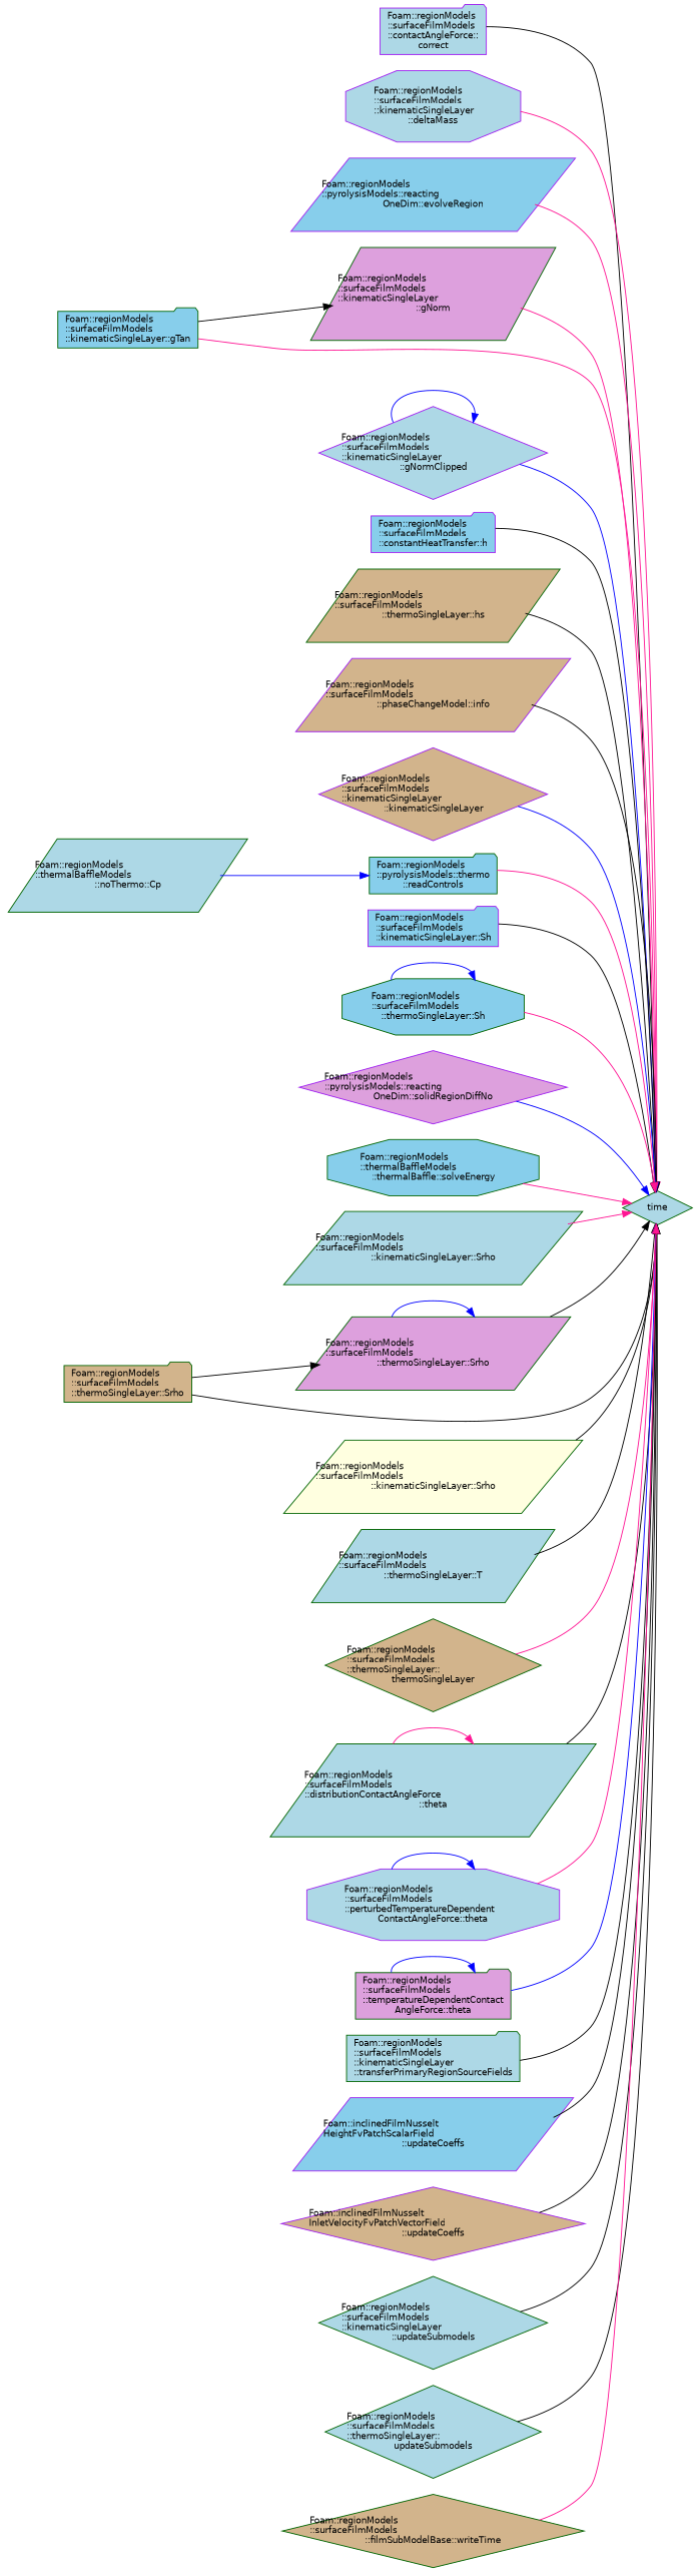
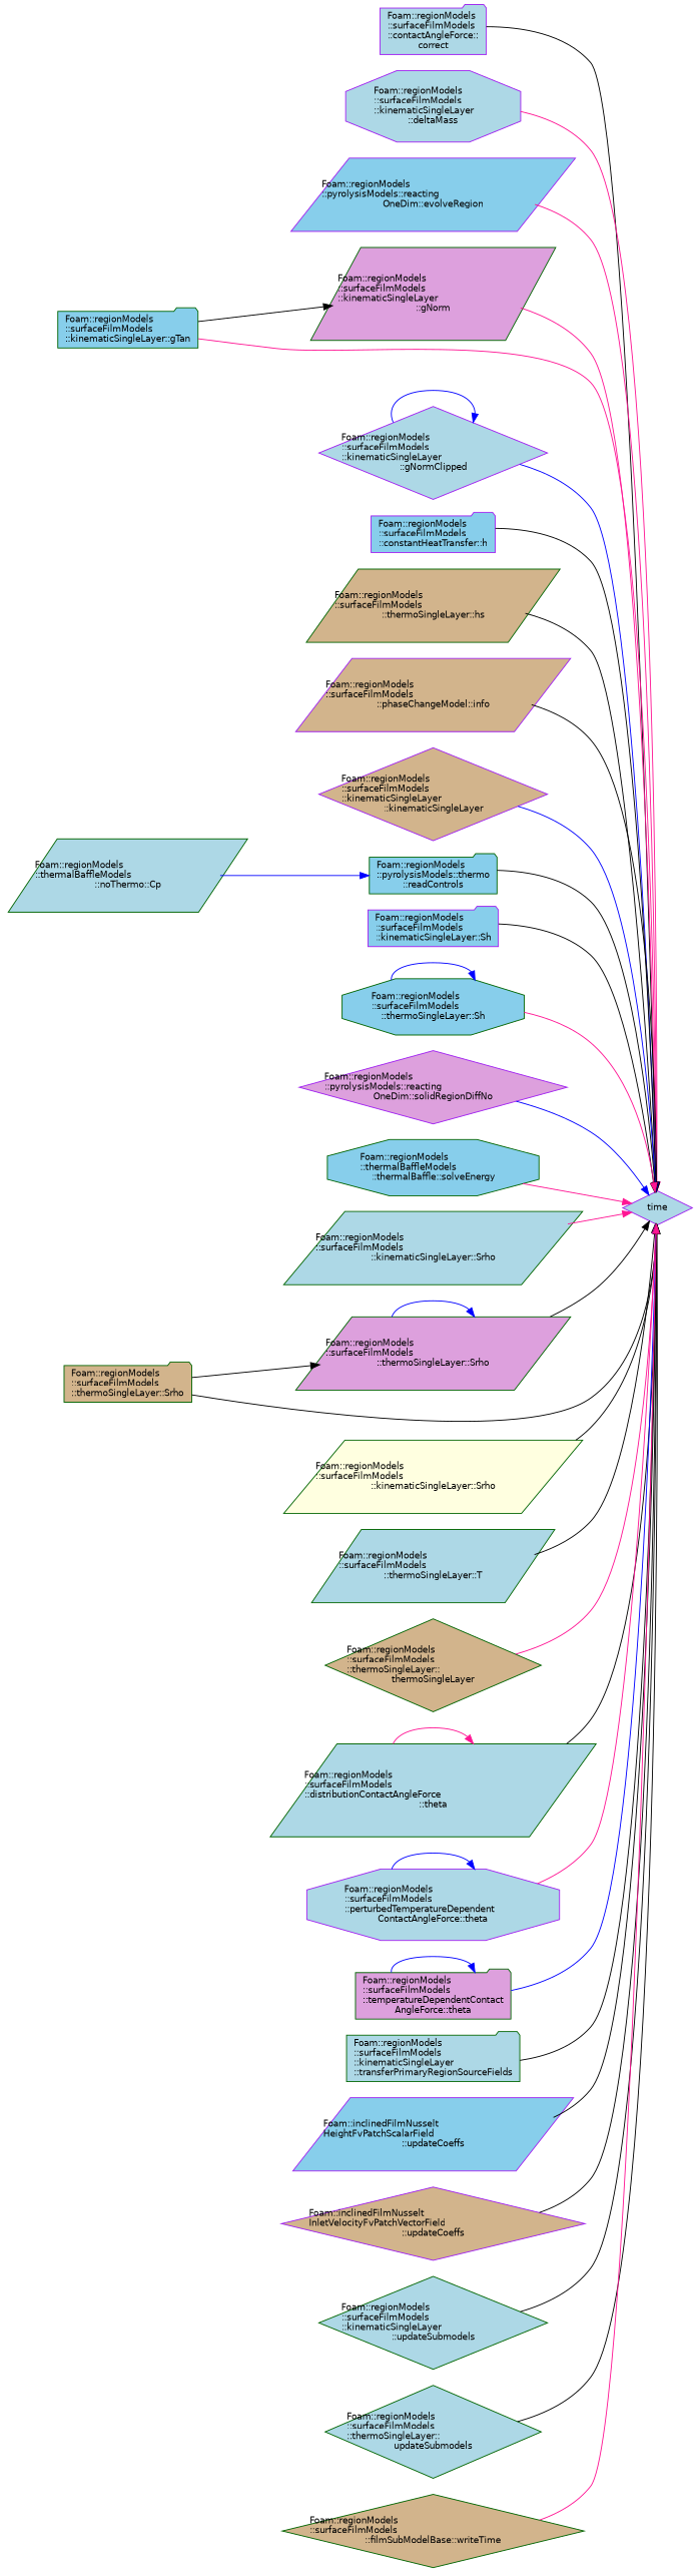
  digraph {
    rankdir=RL
    node [color=darkgreen fillcolor=lightblue fontname=Helvetica fontsize=10 shape=parallelogram style=filled]
    edge [color=black dir=back fontname=Helvetica fontsize=10 labelfontname=Helvetica labelfontsize=10 style=solid]
-   n1 [fontcolor=black height=0.2 label=time shape=diamond width=0.4]
+   n1 [color=purple fontcolor=black height=0.2 label=time shape=diamond width=0.4]
    n2 [color=purple height=0.2 label="Foam::regionModels\l::surfaceFilmModels\l::contactAngleForce::\lcorrect" shape=folder width=0.4]
    n3 [color=purple height=0.2 label="Foam::regionModels\l::surfaceFilmModels\l::kinematicSingleLayer\l::deltaMass" shape=octagon width=0.4]
    n4 [color=purple fillcolor=skyblue height=0.2 label="Foam::regionModels\l::pyrolysisModels::reacting\lOneDim::evolveRegion" width=0.4]
    n5 [fillcolor=plum height=0.2 label="Foam::regionModels\l::surfaceFilmModels\l::kinematicSingleLayer\l::gNorm" width=0.4]
    n6 [fillcolor=skyblue height=0.2 label="Foam::regionModels\l::surfaceFilmModels\l::kinematicSingleLayer::gTan" shape=folder width=0.4]
    n7 [color=purple height=0.2 label="Foam::regionModels\l::surfaceFilmModels\l::kinematicSingleLayer\l::gNormClipped" shape=diamond width=0.4]
    n8 [color=purple fillcolor=skyblue height=0.2 label="Foam::regionModels\l::surfaceFilmModels\l::constantHeatTransfer::h" shape=folder width=0.4]
    n9 [fillcolor=tan height=0.2 label="Foam::regionModels\l::surfaceFilmModels\l::thermoSingleLayer::hs" width=0.4]
    n10 [color=purple fillcolor=tan height=0.2 label="Foam::regionModels\l::surfaceFilmModels\l::phaseChangeModel::info" width=0.4]
    n11 [color=purple fillcolor=tan height=0.2 label="Foam::regionModels\l::surfaceFilmModels\l::kinematicSingleLayer\l::kinematicSingleLayer" shape=diamond width=0.4]
    n12 [fillcolor=skyblue height=0.2 label="Foam::regionModels\l::pyrolysisModels::thermo\l::readControls" shape=folder width=0.4]
    n13 [color=purple fillcolor=skyblue height=0.2 label="Foam::regionModels\l::surfaceFilmModels\l::kinematicSingleLayer::Sh" shape=folder width=0.4]
    n14 [fillcolor=skyblue height=0.2 label="Foam::regionModels\l::surfaceFilmModels\l::thermoSingleLayer::Sh" shape=octagon width=0.4]
    n15 [color=purple fillcolor=plum height=0.2 label="Foam::regionModels\l::pyrolysisModels::reacting\lOneDim::solidRegionDiffNo" shape=diamond width=0.4]
    n16 [fillcolor=skyblue height=0.2 label="Foam::regionModels\l::thermalBaffleModels\l::thermalBaffle::solveEnergy" shape=octagon width=0.4]
    n17 [height=0.2 label="Foam::regionModels\l::surfaceFilmModels\l::kinematicSingleLayer::Srho" width=0.4]
    n18 [fillcolor=plum height=0.2 label="Foam::regionModels\l::surfaceFilmModels\l::thermoSingleLayer::Srho" width=0.4]
    n19 [fillcolor=tan height=0.2 label="Foam::regionModels\l::surfaceFilmModels\l::thermoSingleLayer::Srho" shape=folder width=0.4]
    n20 [fillcolor=lightyellow height=0.2 label="Foam::regionModels\l::surfaceFilmModels\l::kinematicSingleLayer::Srho" width=0.4]
    n21 [height=0.2 label="Foam::regionModels\l::surfaceFilmModels\l::thermoSingleLayer::T" width=0.4]
    n22 [fillcolor=tan height=0.2 label="Foam::regionModels\l::surfaceFilmModels\l::thermoSingleLayer::\lthermoSingleLayer" shape=diamond width=0.4]
    n23 [height=0.2 label="Foam::regionModels\l::surfaceFilmModels\l::distributionContactAngleForce\l::theta" width=0.4]
    n24 [color=purple height=0.2 label="Foam::regionModels\l::surfaceFilmModels\l::perturbedTemperatureDependent\lContactAngleForce::theta" shape=octagon width=0.4]
    n25 [fillcolor=plum height=0.2 label="Foam::regionModels\l::surfaceFilmModels\l::temperatureDependentContact\lAngleForce::theta" shape=folder width=0.4]
    n26 [height=0.2 label="Foam::regionModels\l::surfaceFilmModels\l::kinematicSingleLayer\l::transferPrimaryRegionSourceFields" shape=folder width=0.4]
    n27 [color=purple fillcolor=skyblue height=0.2 label="Foam::inclinedFilmNusselt\lHeightFvPatchScalarField\l::updateCoeffs" width=0.4]
    n28 [color=purple fillcolor=tan height=0.2 label="Foam::inclinedFilmNusselt\lInletVelocityFvPatchVectorField\l::updateCoeffs" shape=diamond width=0.4]
    n29 [height=0.2 label="Foam::regionModels\l::surfaceFilmModels\l::kinematicSingleLayer\l::updateSubmodels" shape=diamond width=0.4]
    n30 [height=0.2 label="Foam::regionModels\l::surfaceFilmModels\l::thermoSingleLayer::\lupdateSubmodels" shape=diamond width=0.4]
    n31 [fillcolor=tan height=0.2 label="Foam::regionModels\l::surfaceFilmModels\l::filmSubModelBase::writeTime" shape=diamond width=0.4]
    n32 [height=0.2 label="Foam::regionModels\l::thermalBaffleModels\l::noThermo::Cp" width=0.4]
    n1 -> n2
    n1 -> n3 [color=deeppink]
    n1 -> n4 [color=deeppink]
    n1 -> n5 [color=deeppink]
    n1 -> n6 [color=deeppink]
    n1 -> n7 [color=blue]
    n1 -> n8
    n1 -> n9
    n1 -> n10
    n1 -> n11 [color=blue]
-   n1 -> n12 [color=deeppink]
+   n1 -> n12
    n1 -> n13
    n1 -> n14 [color=deeppink]
    n1 -> n15 [color=blue]
    n1 -> n16 [color=deeppink]
    n1 -> n17 [color=deeppink]
    n1 -> n18
    n1 -> n19
    n1 -> n20
    n1 -> n21
    n1 -> n22 [color=deeppink]
    n1 -> n23
    n1 -> n24 [color=deeppink]
    n1 -> n25 [color=blue]
    n1 -> n26
    n1 -> n27
    n1 -> n28
    n1 -> n29
    n1 -> n30
    n1 -> n31 [color=deeppink]
    n5 -> n6
    n7 -> n7 [color=blue]
    n12 -> n32 [color=blue]
    n14 -> n14 [color=blue]
    n18 -> n18 [color=blue]
    n18 -> n19
    n23 -> n23 [color=deeppink]
    n24 -> n24 [color=blue]
    n25 -> n25 [color=blue]
  }
